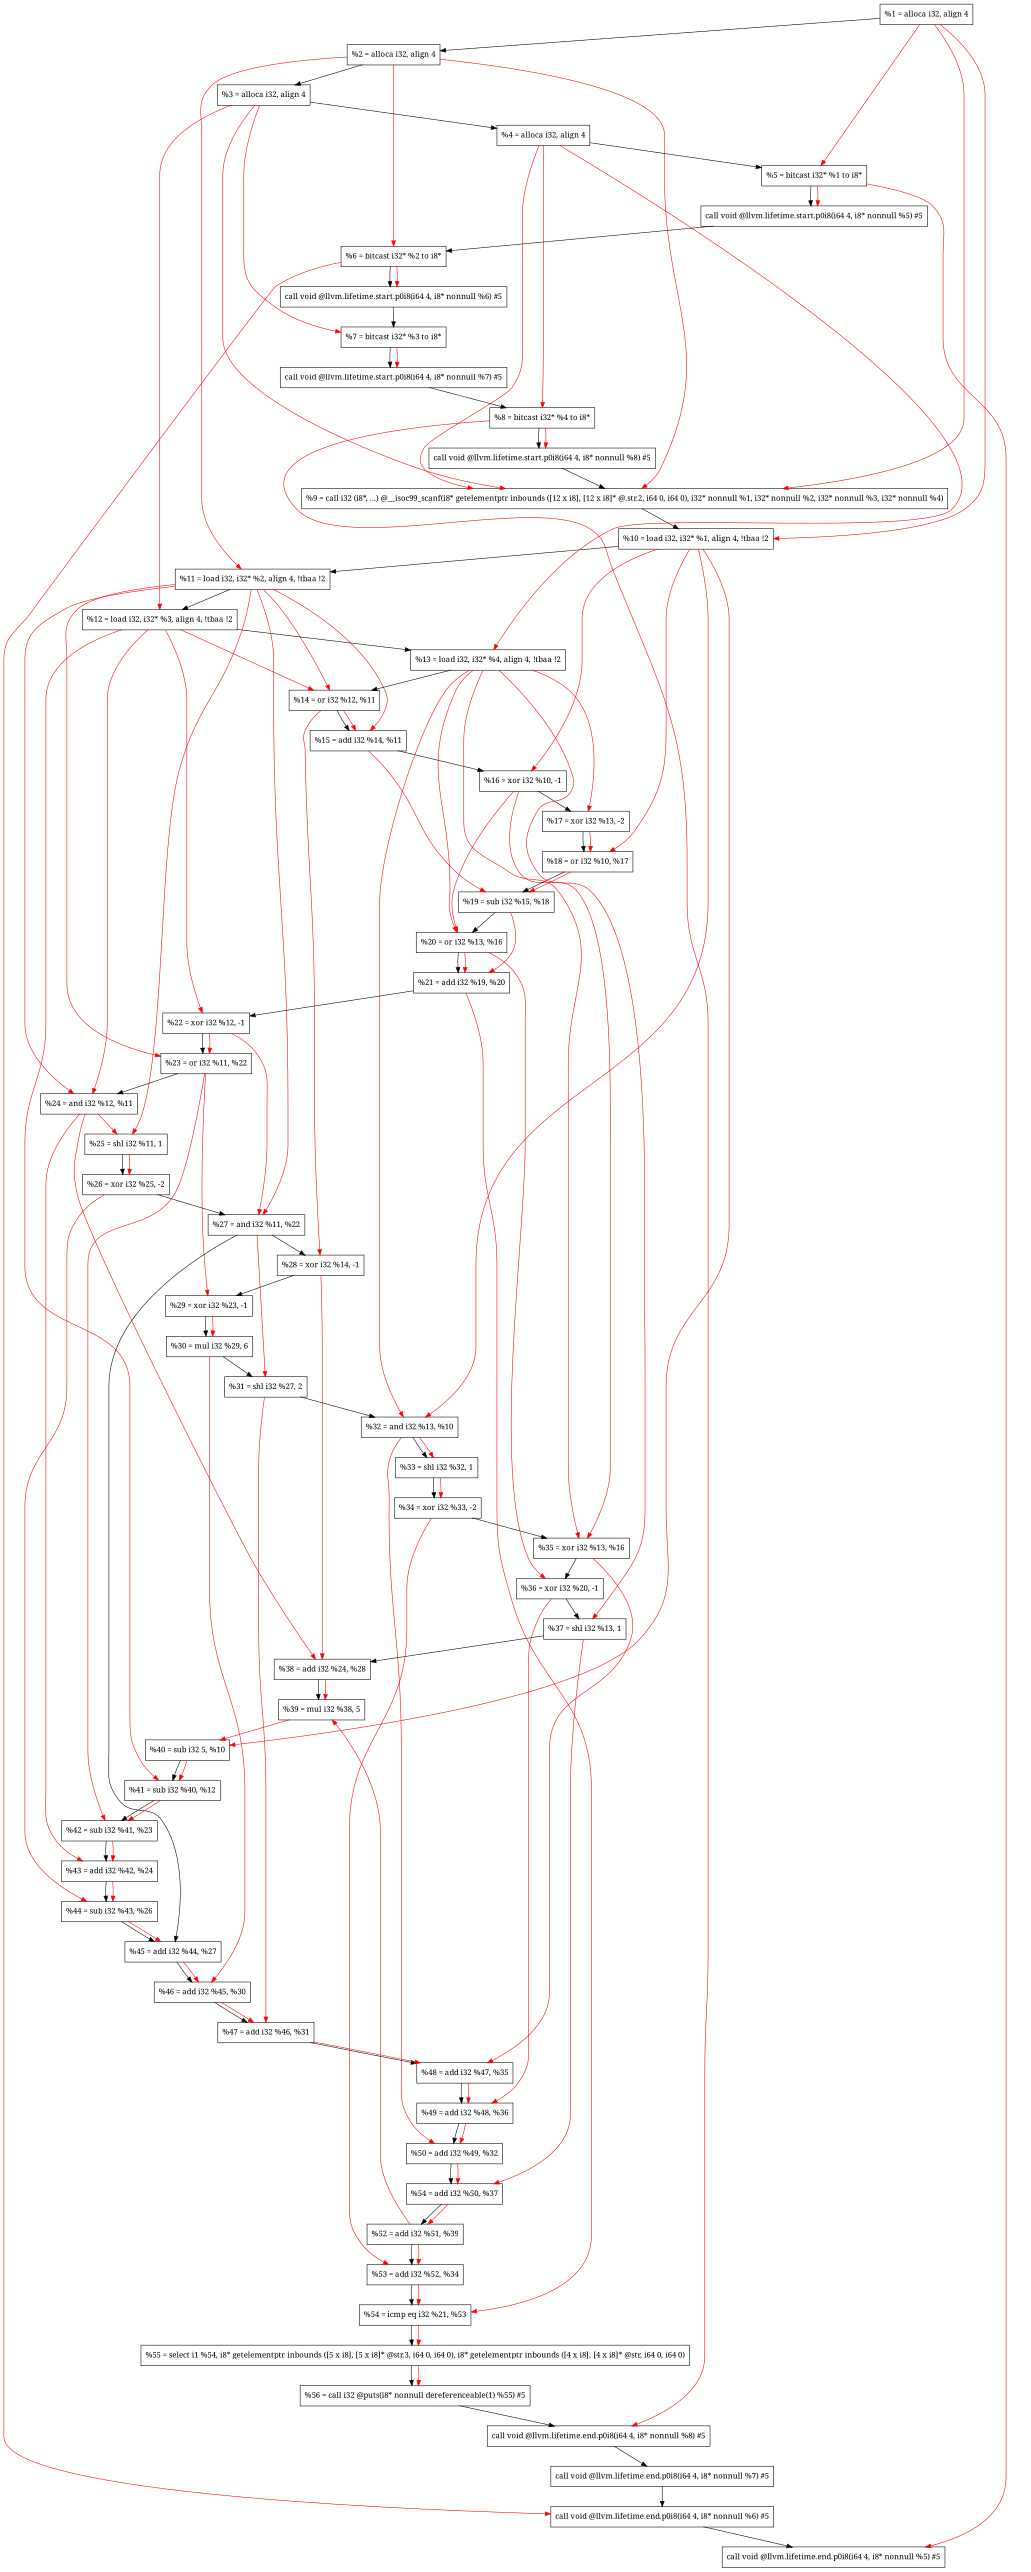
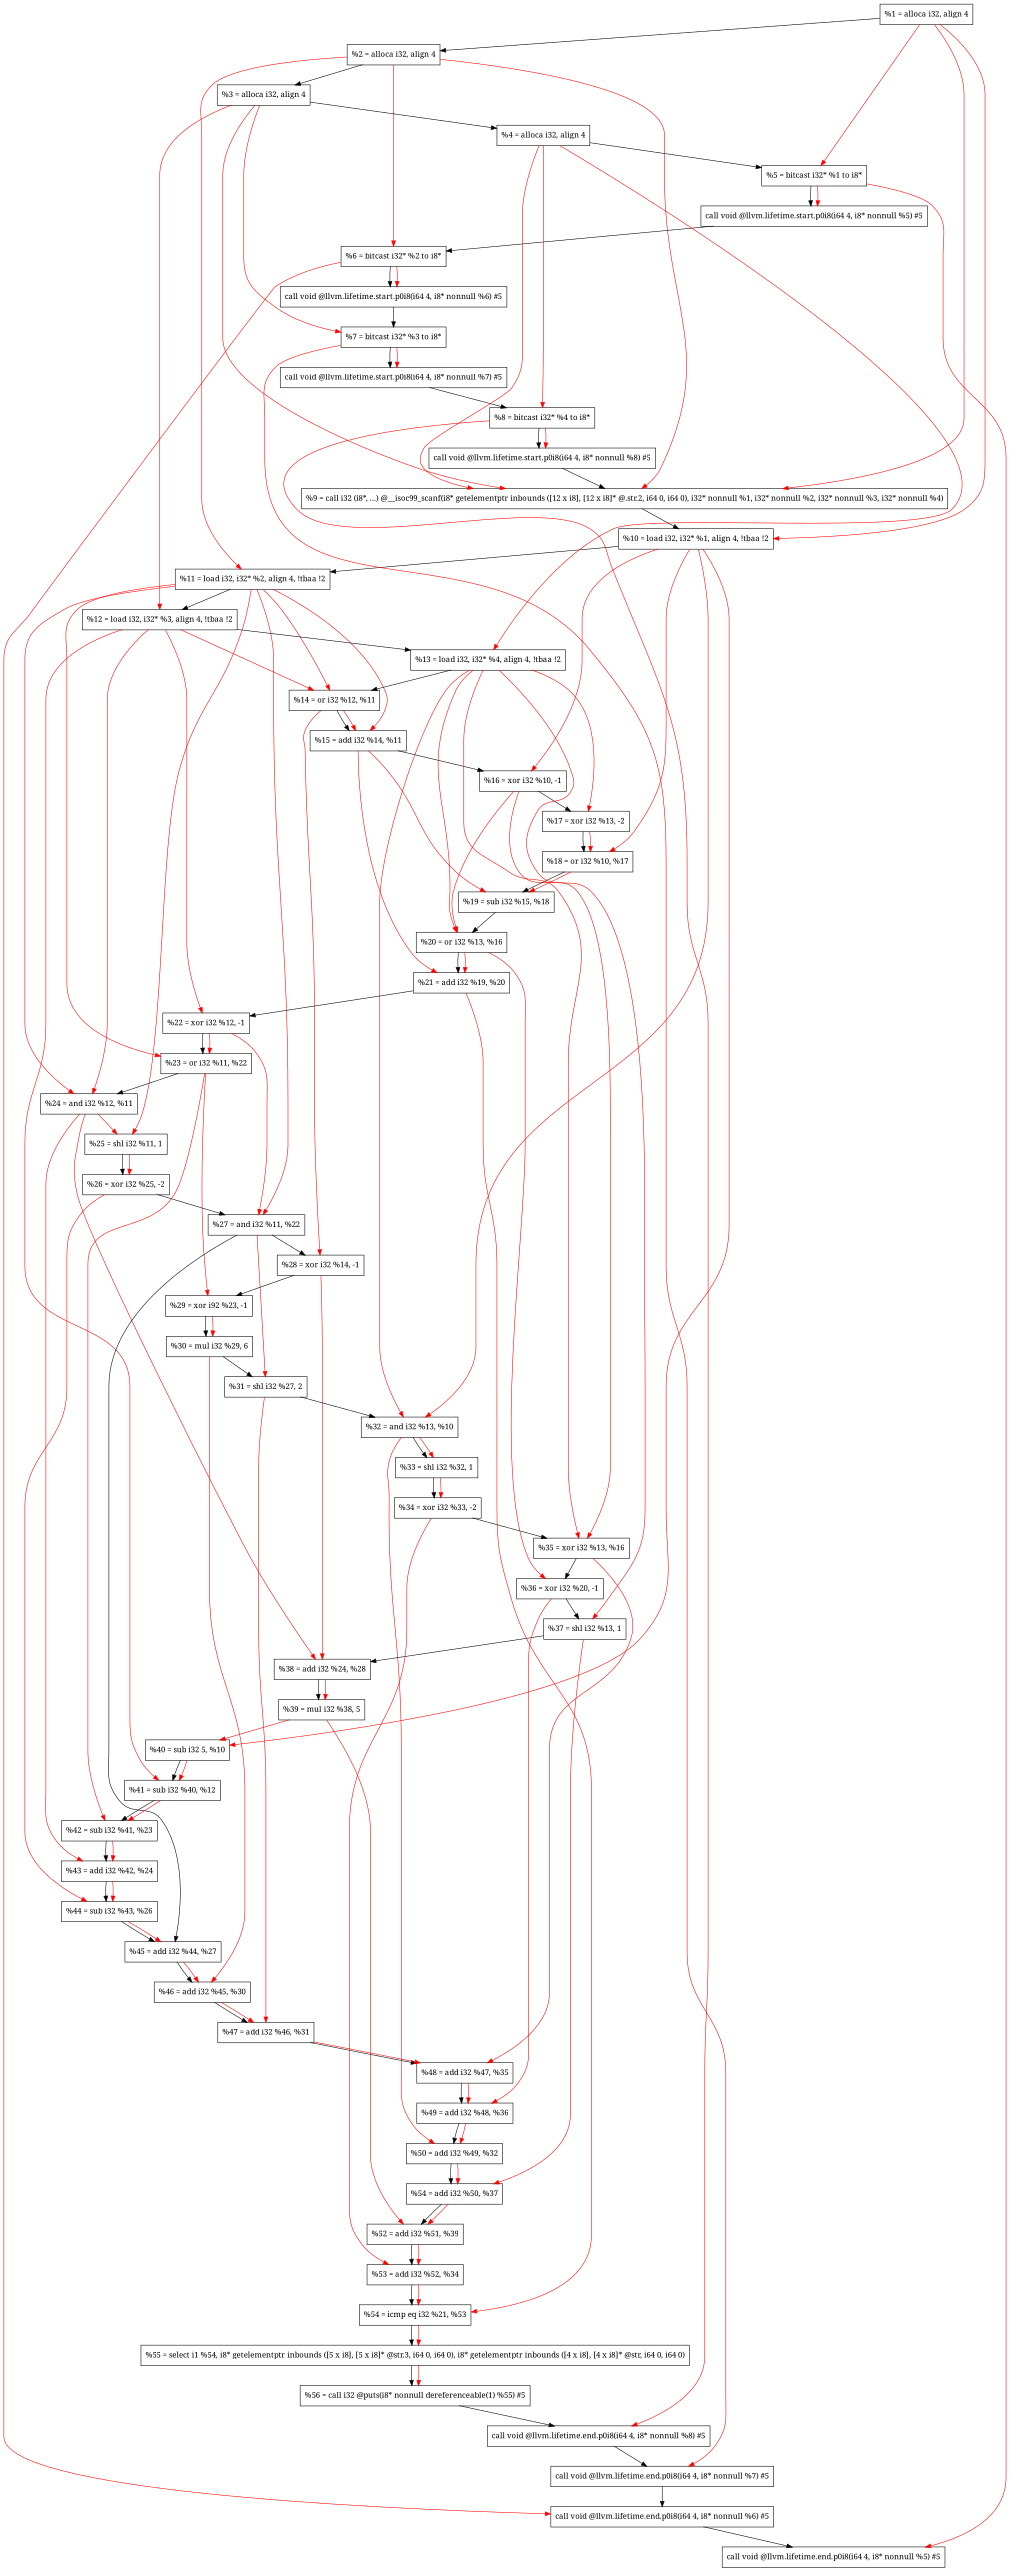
  digraph {
    fontname="Noto Serif"
    node [fontname="Noto Serif" shape=record]
    edge [fontname="Noto Serif" color=red]
    n1 [label="  %1 = alloca i32, align 4"]
    n2 [label="  %2 = alloca i32, align 4"]
    n3 [label="  %5 = bitcast i32* %1 to i8*"]
    n4 [label="  %9 = call i32 (i8*, ...) @__isoc99_scanf(i8* getelementptr inbounds ([12 x i8], [12 x i8]* @.str.2, i64 0, i64 0), i32* nonnull %1, i32* nonnull %2, i32* nonnull %3, i32* nonnull %4)"]
    n5 [label="  %10 = load i32, i32* %1, align 4, !tbaa !2"]
    n6 [label="  %3 = alloca i32, align 4"]
    n7 [label="  %6 = bitcast i32* %2 to i8*"]
    n8 [label="  %11 = load i32, i32* %2, align 4, !tbaa !2"]
    n9 [label="  call void @llvm.lifetime.start.p0i8(i64 4, i8* nonnull %5) #5"]
    n10 [label="  call void @llvm.lifetime.end.p0i8(i64 4, i8* nonnull %5) #5"]
    n11 [label="  %16 = xor i32 %10, -1"]
    n12 [label="  %18 = or i32 %10, %17"]
    n13 [label="  %32 = and i32 %13, %10"]
    n14 [label="  %40 = sub i32 5, %10"]
    n15 [label="  %4 = alloca i32, align 4"]
    n16 [label="  %7 = bitcast i32* %3 to i8*"]
    n17 [label="  %12 = load i32, i32* %3, align 4, !tbaa !2"]
    n18 [label="  call void @llvm.lifetime.start.p0i8(i64 4, i8* nonnull %6) #5"]
    n19 [label="  call void @llvm.lifetime.end.p0i8(i64 4, i8* nonnull %6) #5"]
    n20 [label="  %14 = or i32 %12, %11"]
    n21 [label="  %15 = add i32 %14, %11"]
    n22 [label="  %23 = or i32 %11, %22"]
    n23 [label="  %24 = and i32 %12, %11"]
    n24 [label="  %25 = shl i32 %11, 1"]
    n25 [label="  %27 = and i32 %11, %22"]
    n26 [label="  %8 = bitcast i32* %4 to i8*"]
    n27 [label="  %13 = load i32, i32* %4, align 4, !tbaa !2"]
    n28 [label="  call void @llvm.lifetime.start.p0i8(i64 4, i8* nonnull %7) #5"]
    n29 [label="  call void @llvm.lifetime.end.p0i8(i64 4, i8* nonnull %7) #5"]
    n30 [label="  %22 = xor i32 %12, -1"]
    n31 [label="  %41 = sub i32 %40, %12"]
    n32 [label="  call void @llvm.lifetime.start.p0i8(i64 4, i8* nonnull %8) #5"]
    n33 [label="  call void @llvm.lifetime.end.p0i8(i64 4, i8* nonnull %8) #5"]
    n34 [label="%17 = xor i32 %13, -2"]
    n35 [label="  %20 = or i32 %13, %16"]
    n36 [label="  %35 = xor i32 %13, %16"]
    n37 [label="  %37 = shl i32 %13, 1"]
    n38 [label="  %19 = sub i32 %15, %18"]
    n39 [label="  %33 = shl i32 %32, 1"]
    n40 [label="  %50 = add i32 %49, %32"]
    n41 [label="  %28 = xor i32 %14, -1"]
-   n42 [label="  %29 = xor i32 %23, -1"]
+   n42 [label="%29 = xor i92 %23, -1"]
    n43 [label="  %42 = sub i32 %41, %23"]
    n44 [label="  %38 = add i32 %24, %28"]
    n45 [label="  %43 = add i32 %42, %24"]
    n46 [label="  %26 = xor i32 %25, -2"]
    n47 [label="  %31 = shl i32 %27, 2"]
    n48 [label="  %45 = add i32 %44, %27"]
    n49 [label="  %21 = add i32 %19, %20"]
    n50 [label="  %36 = xor i32 %20, -1"]
    n51 [label="  %48 = add i32 %47, %35"]
    n52 [label="%54 = add i32 %50, %37"]
    n53 [label="  %54 = icmp eq i32 %21, %53"]
    n54 [label="  %49 = add i32 %48, %36"]
    n55 [label="  %55 = select i1 %54, i8* getelementptr inbounds ([5 x i8], [5 x i8]* @str.3, i64 0, i64 0), i8* getelementptr inbounds ([4 x i8], [4 x i8]* @str, i64 0, i64 0)"]
    n56 [label="  %30 = mul i32 %29, 6"]
    n57 [label="  %39 = mul i32 %38, 5"]
    n58 [label="  %44 = sub i32 %43, %26"]
    n59 [label="  %47 = add i32 %46, %31"]
    n60 [label="  %46 = add i32 %45, %30"]
    n61 [label="  %34 = xor i32 %33, -2"]
    n62 [label="  %53 = add i32 %52, %34"]
    n63 [label="  %52 = add i32 %51, %39"]
    n64 [label="  %56 = call i32 @puts(i8* nonnull dereferenceable(1) %55) #5"]
    n1 -> n2 [color=""]
    n1 -> n3
    n1 -> n4
    n1 -> n5
    n2 -> n4
    n2 -> n6 [color=""]
    n2 -> n7
    n2 -> n8
    n3 -> n9 [color=""]
    n3 -> n9
    n3 -> n10
    n4 -> n5 [color=""]
    n5 -> n8 [color=""]
    n5 -> n11
    n5 -> n12
    n5 -> n13
    n5 -> n14
    n6 -> n4
    n6 -> n15 [color=""]
    n6 -> n16
    n6 -> n17
    n7 -> n18 [color=""]
    n7 -> n18
    n7 -> n19
    n8 -> n17 [color=""]
    n8 -> n20
    n8 -> n21
    n8 -> n22
    n8 -> n23
    n8 -> n24
    n8 -> n25
    n9 -> n7 [color=""]
    n11 -> n34 [color=""]
    n11 -> n35
    n11 -> n36
    n12 -> n38 [color=""]
    n12 -> n38
    n13 -> n39 [color=""]
    n13 -> n39
    n13 -> n40
    n14 -> n31 [color=""]
    n14 -> n31
    n15 -> n3 [color=""]
    n15 -> n4
    n15 -> n26
    n15 -> n27
    n16 -> n28 [color=""]
    n16 -> n28
+   n16 -> n29
    n17 -> n20
    n17 -> n23
    n17 -> n27 [color=""]
    n17 -> n30
    n17 -> n31
    n18 -> n16 [color=""]
    n19 -> n10 [color=""]
    n20 -> n21 [color=""]
    n20 -> n21
    n20 -> n41
    n21 -> n11 [color=""]
    n21 -> n38
    n22 -> n23 [color=""]
    n22 -> n42
    n22 -> n43
    n23 -> n24
    n23 -> n44
    n23 -> n45
    n24 -> n46 [color=""]
    n24 -> n46
    n25 -> n41 [color=""]
    n25 -> n47
    n25 -> n48 [color=black]
    n26 -> n32 [color=""]
    n26 -> n32
    n26 -> n33
    n27 -> n13
    n27 -> n20 [color=""]
    n27 -> n34
    n27 -> n35
    n27 -> n36
    n27 -> n37
    n28 -> n26 [color=""]
    n29 -> n19 [color=""]
    n30 -> n22 [color=""]
    n30 -> n22
    n30 -> n25
    n31 -> n43 [color=""]
    n31 -> n43
    n32 -> n4 [color=""]
    n33 -> n29 [color=""]
    n34 -> n12 [color=""]
    n34 -> n12
    n35 -> n49 [color=""]
    n35 -> n49
    n35 -> n50
    n36 -> n50 [color=""]
    n36 -> n51
    n37 -> n44 [color=""]
    n37 -> n52
    n38 -> n35 [color=""]
-   n38 -> n49
+   n21 -> n49
    n39 -> n61 [color=""]
    n39 -> n61
    n40 -> n52 [color=""]
    n40 -> n52
    n41 -> n42 [color=""]
    n41 -> n44
    n42 -> n56 [color=""]
    n42 -> n56
    n43 -> n45 [color=""]
    n43 -> n45
    n44 -> n57 [color=""]
    n44 -> n57
    n45 -> n58 [color=""]
    n45 -> n58
    n46 -> n25 [color=""]
    n46 -> n58
    n47 -> n13 [color=""]
    n47 -> n59
    n48 -> n60 [color=""]
    n48 -> n60
    n49 -> n30 [color=""]
    n49 -> n53
    n50 -> n37 [color=""]
    n50 -> n54
    n51 -> n54 [color=""]
    n51 -> n54
    n52 -> n63 [color=""]
    n52 -> n63
    n53 -> n55 [color=""]
    n53 -> n55
    n54 -> n40 [color=""]
    n54 -> n40
    n55 -> n64 [color=""]
    n55 -> n64
    n56 -> n47 [color=""]
    n56 -> n60
    n57 -> n14
-   n63 -> n57
+   n57 -> n63
    n58 -> n48 [color=""]
    n58 -> n48
    n59 -> n51 [color=""]
    n59 -> n51
    n60 -> n59 [color=""]
    n60 -> n59
    n61 -> n36 [color=""]
    n61 -> n62
    n62 -> n53 [color=""]
    n62 -> n53
    n63 -> n62 [color=""]
    n63 -> n62
    n64 -> n33 [color=""]
  }
